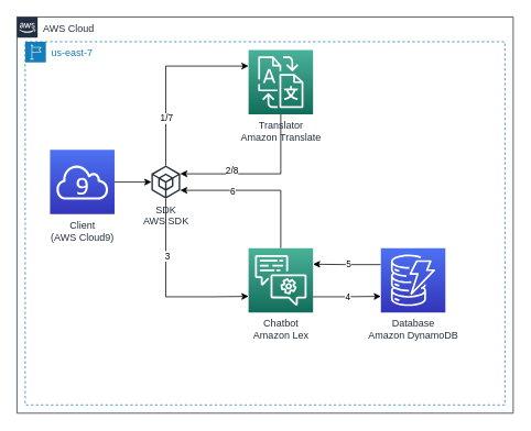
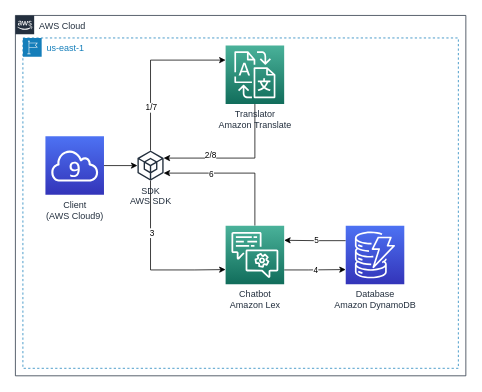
  <mxCell id="0" />
  <mxCell id="1" parent="0" />
  <mxCell id="2" value="AWS Cloud" style="points=[[0,0],[0.25,0],[0.5,0],[0.75,0],[1,0],[1,0.25],[1,0.5],[1,0.75],[1,1],[0.75,1],[0.5,1],[0.25,1],[0,1],[0,0.75],[0,0.5],[0,0.25]];outlineConnect=0;gradientColor=none;html=1;whiteSpace=wrap;fontSize=12;fontStyle=0;container=1;pointerEvents=0;collapsible=0;recursiveResize=0;shape=mxgraph.aws4.group;grIcon=mxgraph.aws4.group_aws_cloud_alt;strokeColor=#232F3E;fillColor=none;verticalAlign=top;align=left;spacingLeft=30;fontColor=#232F3E;dashed=0;" vertex="1" parent="1"><mxGeometry x="20" y="20" width="600" height="480" as="geometry" /></mxCell>
- <mxCell id="3" value="us-east-7" style="points=[[0,0],[0.25,0],[0.5,0],[0.75,0],[1,0],[1,0.25],[1,0.5],[1,0.75],[1,1],[0.75,1],[0.5,1],[0.25,1],[0,1],[0,0.75],[0,0.5],[0,0.25]];outlineConnect=0;gradientColor=none;html=1;whiteSpace=wrap;fontSize=12;fontStyle=0;container=1;pointerEvents=0;collapsible=0;recursiveResize=0;shape=mxgraph.aws4.group;grIcon=mxgraph.aws4.group_region;strokeColor=#147EBA;fillColor=none;verticalAlign=top;align=left;spacingLeft=30;fontColor=#147EBA;dashed=1;" vertex="1" parent="2"><mxGeometry x="10" y="30" width="580" height="440" as="geometry" /></mxCell>
+ <mxCell id="3" value="us-east-1" style="points=[[0,0],[0.25,0],[0.5,0],[0.75,0],[1,0],[1,0.25],[1,0.5],[1,0.75],[1,1],[0.75,1],[0.5,1],[0.25,1],[0,1],[0,0.75],[0,0.5],[0,0.25]];outlineConnect=0;gradientColor=none;html=1;whiteSpace=wrap;fontSize=12;fontStyle=0;container=1;pointerEvents=0;collapsible=0;recursiveResize=0;shape=mxgraph.aws4.group;grIcon=mxgraph.aws4.group_region;strokeColor=#147EBA;fillColor=none;verticalAlign=top;align=left;spacingLeft=30;fontColor=#147EBA;dashed=1;" vertex="1" parent="2"><mxGeometry x="10" y="30" width="580" height="440" as="geometry" /></mxCell>
  <mxCell id="4" style="edgeStyle=orthogonalEdgeStyle;rounded=0;orthogonalLoop=1;jettySize=auto;html=1;" edge="1" parent="3" source="5" target="10"><mxGeometry relative="1" as="geometry" /></mxCell>
  <mxCell id="5" value="Client&lt;br&gt;(AWS Cloud9)" style="sketch=0;points=[[0,0,0],[0.25,0,0],[0.5,0,0],[0.75,0,0],[1,0,0],[0,1,0],[0.25,1,0],[0.5,1,0],[0.75,1,0],[1,1,0],[0,0.25,0],[0,0.5,0],[0,0.75,0],[1,0.25,0],[1,0.5,0],[1,0.75,0]];outlineConnect=0;fontColor=#232F3E;gradientColor=#4D72F3;gradientDirection=north;fillColor=#3334B9;strokeColor=#ffffff;dashed=0;verticalLabelPosition=bottom;verticalAlign=top;align=center;html=1;fontSize=12;fontStyle=0;aspect=fixed;shape=mxgraph.aws4.resourceIcon;resIcon=mxgraph.aws4.cloud9;" vertex="1" parent="3"><mxGeometry x="30" y="131" width="78" height="78" as="geometry" /></mxCell>
  <mxCell id="6" style="edgeStyle=orthogonalEdgeStyle;rounded=0;orthogonalLoop=1;jettySize=auto;html=1;entryX=0;entryY=0.25;entryDx=0;entryDy=0;entryPerimeter=0;" edge="1" parent="3" source="10" target="13"><mxGeometry relative="1" as="geometry"><Array as="points"><mxPoint x="170" y="30" /></Array></mxGeometry></mxCell>
  <mxCell id="7" value="1/7" style="edgeLabel;html=1;align=center;verticalAlign=middle;resizable=0;points=[];" vertex="1" connectable="0" parent="6"><mxGeometry x="-0.474" relative="1" as="geometry"><mxPoint as="offset" /></mxGeometry></mxCell>
  <mxCell id="8" style="edgeStyle=orthogonalEdgeStyle;rounded=0;orthogonalLoop=1;jettySize=auto;html=1;entryX=0;entryY=0.75;entryDx=0;entryDy=0;entryPerimeter=0;" edge="1" parent="3" source="10" target="18"><mxGeometry relative="1" as="geometry"><Array as="points"><mxPoint x="170" y="309" /><mxPoint x="229" y="309" /></Array></mxGeometry></mxCell>
  <mxCell id="9" value="3" style="edgeLabel;html=1;align=center;verticalAlign=middle;resizable=0;points=[];" vertex="1" connectable="0" parent="8"><mxGeometry x="-0.37" y="1" relative="1" as="geometry"><mxPoint as="offset" /></mxGeometry></mxCell>
  <mxCell id="10" value="SDK&lt;br&gt;AWS SDK" style="sketch=0;outlineConnect=0;fontColor=#232F3E;gradientColor=none;fillColor=#232F3D;strokeColor=none;dashed=0;verticalLabelPosition=bottom;verticalAlign=top;align=center;html=1;fontSize=12;fontStyle=0;pointerEvents=1;shape=mxgraph.aws4.external_sdk;" vertex="1" parent="3"><mxGeometry x="150" y="150" width="40" height="40" as="geometry" /></mxCell>
  <mxCell id="11" style="edgeStyle=orthogonalEdgeStyle;rounded=0;orthogonalLoop=1;jettySize=auto;html=1;" edge="1" parent="3" source="13" target="10"><mxGeometry relative="1" as="geometry"><Array as="points"><mxPoint x="309" y="160" /></Array></mxGeometry></mxCell>
  <mxCell id="12" value="2/8" style="edgeLabel;html=1;align=center;verticalAlign=middle;resizable=0;points=[];" vertex="1" connectable="0" parent="11"><mxGeometry x="0.364" y="-4" relative="1" as="geometry"><mxPoint as="offset" /></mxGeometry></mxCell>
  <mxCell id="13" value="Translator&lt;br&gt;Amazon Translate" style="sketch=0;points=[[0,0,0],[0.25,0,0],[0.5,0,0],[0.75,0,0],[1,0,0],[0,1,0],[0.25,1,0],[0.5,1,0],[0.75,1,0],[1,1,0],[0,0.25,0],[0,0.5,0],[0,0.75,0],[1,0.25,0],[1,0.5,0],[1,0.75,0]];outlineConnect=0;fontColor=#232F3E;gradientColor=#4AB29A;gradientDirection=north;fillColor=#116D5B;strokeColor=#ffffff;dashed=0;verticalLabelPosition=bottom;verticalAlign=top;align=center;html=1;fontSize=12;fontStyle=0;aspect=fixed;shape=mxgraph.aws4.resourceIcon;resIcon=mxgraph.aws4.translate;" vertex="1" parent="3"><mxGeometry x="270" y="10" width="78" height="78" as="geometry" /></mxCell>
  <mxCell id="14" style="edgeStyle=orthogonalEdgeStyle;rounded=0;orthogonalLoop=1;jettySize=auto;html=1;" edge="1" parent="3" source="18" target="10"><mxGeometry relative="1" as="geometry"><Array as="points"><mxPoint x="309" y="180" /></Array></mxGeometry></mxCell>
  <mxCell id="15" value="6" style="edgeLabel;html=1;align=center;verticalAlign=middle;resizable=0;points=[];" vertex="1" connectable="0" parent="14"><mxGeometry x="0.378" y="1" relative="1" as="geometry"><mxPoint x="3" as="offset" /></mxGeometry></mxCell>
  <mxCell id="16" style="edgeStyle=orthogonalEdgeStyle;rounded=0;orthogonalLoop=1;jettySize=auto;html=1;entryX=0;entryY=0.75;entryDx=0;entryDy=0;entryPerimeter=0;" edge="1" parent="3" source="18" target="21"><mxGeometry relative="1" as="geometry"><Array as="points"><mxPoint x="380" y="309" /><mxPoint x="380" y="309" /></Array></mxGeometry></mxCell>
  <mxCell id="17" value="4" style="edgeLabel;html=1;align=center;verticalAlign=middle;resizable=0;points=[];" vertex="1" connectable="0" parent="16"><mxGeometry x="0.024" relative="1" as="geometry"><mxPoint as="offset" /></mxGeometry></mxCell>
  <mxCell id="18" value="Chatbot&lt;br&gt;Amazon Lex" style="sketch=0;points=[[0,0,0],[0.25,0,0],[0.5,0,0],[0.75,0,0],[1,0,0],[0,1,0],[0.25,1,0],[0.5,1,0],[0.75,1,0],[1,1,0],[0,0.25,0],[0,0.5,0],[0,0.75,0],[1,0.25,0],[1,0.5,0],[1,0.75,0]];outlineConnect=0;fontColor=#232F3E;gradientColor=#4AB29A;gradientDirection=north;fillColor=#116D5B;strokeColor=#ffffff;dashed=0;verticalLabelPosition=bottom;verticalAlign=top;align=center;html=1;fontSize=12;fontStyle=0;aspect=fixed;shape=mxgraph.aws4.resourceIcon;resIcon=mxgraph.aws4.lex;" vertex="1" parent="3"><mxGeometry x="270" y="250" width="78" height="78" as="geometry" /></mxCell>
  <mxCell id="19" style="edgeStyle=orthogonalEdgeStyle;rounded=0;orthogonalLoop=1;jettySize=auto;html=1;entryX=1;entryY=0.25;entryDx=0;entryDy=0;entryPerimeter=0;" edge="1" parent="3" source="21" target="18"><mxGeometry relative="1" as="geometry"><Array as="points"><mxPoint x="390" y="270" /><mxPoint x="390" y="270" /></Array></mxGeometry></mxCell>
  <mxCell id="20" value="5" style="edgeLabel;html=1;align=center;verticalAlign=middle;resizable=0;points=[];" vertex="1" connectable="0" parent="19"><mxGeometry x="-0.024" y="-1" relative="1" as="geometry"><mxPoint as="offset" /></mxGeometry></mxCell>
  <mxCell id="21" value="Database&lt;br&gt;Amazon DynamoDB" style="sketch=0;points=[[0,0,0],[0.25,0,0],[0.5,0,0],[0.75,0,0],[1,0,0],[0,1,0],[0.25,1,0],[0.5,1,0],[0.75,1,0],[1,1,0],[0,0.25,0],[0,0.5,0],[0,0.75,0],[1,0.25,0],[1,0.5,0],[1,0.75,0]];outlineConnect=0;fontColor=#232F3E;gradientColor=#4D72F3;gradientDirection=north;fillColor=#3334B9;strokeColor=#ffffff;dashed=0;verticalLabelPosition=bottom;verticalAlign=top;align=center;html=1;fontSize=12;fontStyle=0;aspect=fixed;shape=mxgraph.aws4.resourceIcon;resIcon=mxgraph.aws4.dynamodb;" vertex="1" parent="3"><mxGeometry x="430" y="250" width="78" height="78" as="geometry" /></mxCell>
